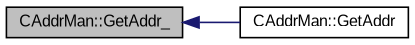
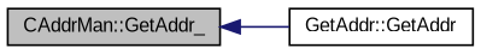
  digraph {
    rankdir=LR
    fontname="Liberation Sans"
    node [color=black fontname="Liberation Sans" fontsize=10 shape=record style=filled]
    n1 [fillcolor=grey75 fontcolor=black height=0.2 label="CAddrMan::GetAddr_" width=0.4]
-   n2 [fillcolor=white height=0.2 label="CAddrMan::GetAddr" width=0.4]
+   n2 [fillcolor=white height=0.2 label="GetAddr::GetAddr" width=0.4]
    n1 -> n2 [color=midnightblue dir=back fontname="Liberation Sans" fontsize=10 labelfontname=Helvetica labelfontsize=10 style=solid]
  }
